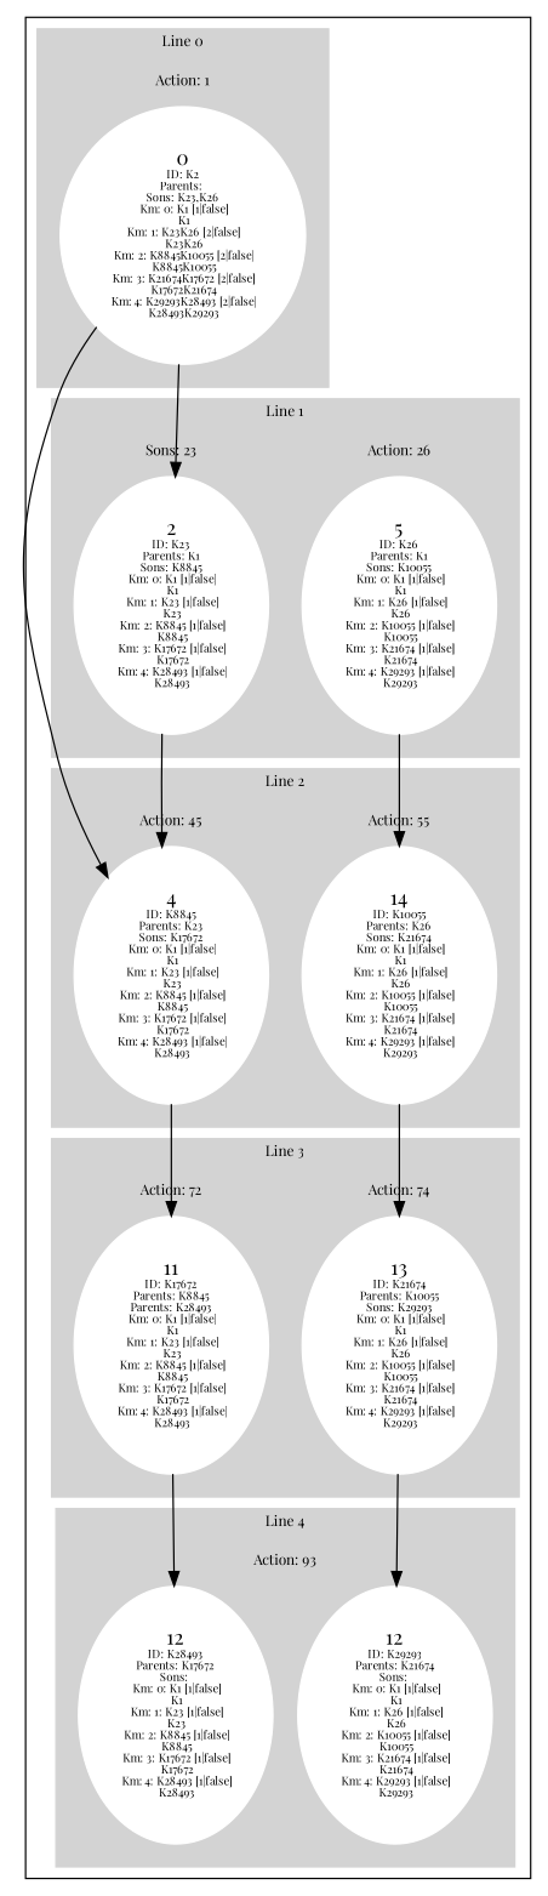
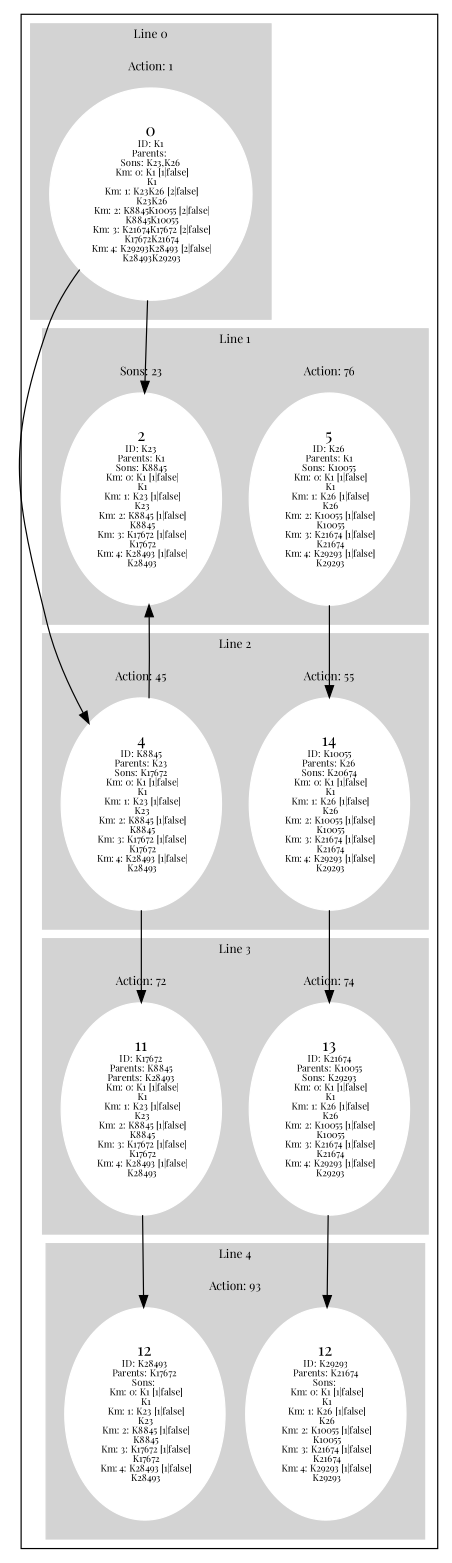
  digraph {
    fontname="Playfair Display"
    node [color=white fontname="Playfair Display" style=filled]
    edge [fontname="Playfair Display"]
-   n1 [label=<0<BR /><FONT POINT-SIZE="8">ID: K2</FONT><BR /><FONT POINT-SIZE="8">Parents: </FONT><BR /><FONT POINT-SIZE="8">Sons: K23,K26</FONT><BR /><FONT POINT-SIZE="8"> Km: 0: K1 [1|false]<BR /> K1</FONT><BR /><FONT POINT-SIZE="8"> Km: 1: K23K26 [2|false]<BR /> K23K26</FONT><BR /><FONT POINT-SIZE="8"> Km: 2: K8845K10055 [2|false]<BR /> K8845K10055</FONT><BR /><FONT POINT-SIZE="8"> Km: 3: K21674K17672 [2|false]<BR /> K17672K21674</FONT><BR /><FONT POINT-SIZE="8"> Km: 4: K29293K28493 [2|false]<BR /> K28493K29293</FONT>>]
+   n1 [label=<0<BR /><FONT POINT-SIZE="8">ID: K1</FONT><BR /><FONT POINT-SIZE="8">Parents: </FONT><BR /><FONT POINT-SIZE="8">Sons: K23,K26</FONT><BR /><FONT POINT-SIZE="8"> Km: 0: K1 [1|false]<BR /> K1</FONT><BR /><FONT POINT-SIZE="8"> Km: 1: K23K26 [2|false]<BR /> K23K26</FONT><BR /><FONT POINT-SIZE="8"> Km: 2: K8845K10055 [2|false]<BR /> K8845K10055</FONT><BR /><FONT POINT-SIZE="8"> Km: 3: K21674K17672 [2|false]<BR /> K17672K21674</FONT><BR /><FONT POINT-SIZE="8"> Km: 4: K29293K28493 [2|false]<BR /> K28493K29293</FONT>>]
    n2 [label=<12<BR /><FONT POINT-SIZE="8">ID: K29293</FONT><BR /><FONT POINT-SIZE="8">Parents: K21674</FONT><BR /><FONT POINT-SIZE="8">Sons: </FONT><BR /><FONT POINT-SIZE="8"> Km: 0: K1 [1|false]<BR /> K1</FONT><BR /><FONT POINT-SIZE="8"> Km: 1: K26 [1|false]<BR /> K26</FONT><BR /><FONT POINT-SIZE="8"> Km: 2: K10055 [1|false]<BR /> K10055</FONT><BR /><FONT POINT-SIZE="8"> Km: 3: K21674 [1|false]<BR /> K21674</FONT><BR /><FONT POINT-SIZE="8"> Km: 4: K29293 [1|false]<BR /> K29293</FONT>>]
    n3 [label=<12<BR /><FONT POINT-SIZE="8">ID: K28493</FONT><BR /><FONT POINT-SIZE="8">Parents: K17672</FONT><BR /><FONT POINT-SIZE="8">Sons: </FONT><BR /><FONT POINT-SIZE="8"> Km: 0: K1 [1|false]<BR /> K1</FONT><BR /><FONT POINT-SIZE="8"> Km: 1: K23 [1|false]<BR /> K23</FONT><BR /><FONT POINT-SIZE="8"> Km: 2: K8845 [1|false]<BR /> K8845</FONT><BR /><FONT POINT-SIZE="8"> Km: 3: K17672 [1|false]<BR /> K17672</FONT><BR /><FONT POINT-SIZE="8"> Km: 4: K28493 [1|false]<BR /> K28493</FONT>>]
    n4 [label=<4<BR /><FONT POINT-SIZE="8">ID: K8845</FONT><BR /><FONT POINT-SIZE="8">Parents: K23</FONT><BR /><FONT POINT-SIZE="8">Sons: K17672</FONT><BR /><FONT POINT-SIZE="8"> Km: 0: K1 [1|false]<BR /> K1</FONT><BR /><FONT POINT-SIZE="8"> Km: 1: K23 [1|false]<BR /> K23</FONT><BR /><FONT POINT-SIZE="8"> Km: 2: K8845 [1|false]<BR /> K8845</FONT><BR /><FONT POINT-SIZE="8"> Km: 3: K17672 [1|false]<BR /> K17672</FONT><BR /><FONT POINT-SIZE="8"> Km: 4: K28493 [1|false]<BR /> K28493</FONT>>]
-   n5 [label=<14<BR /><FONT POINT-SIZE="8">ID: K10055</FONT><BR /><FONT POINT-SIZE="8">Parents: K26</FONT><BR /><FONT POINT-SIZE="8">Sons: K21674</FONT><BR /><FONT POINT-SIZE="8"> Km: 0: K1 [1|false]<BR /> K1</FONT><BR /><FONT POINT-SIZE="8"> Km: 1: K26 [1|false]<BR /> K26</FONT><BR /><FONT POINT-SIZE="8"> Km: 2: K10055 [1|false]<BR /> K10055</FONT><BR /><FONT POINT-SIZE="8"> Km: 3: K21674 [1|false]<BR /> K21674</FONT><BR /><FONT POINT-SIZE="8"> Km: 4: K29293 [1|false]<BR /> K29293</FONT>>]
+   n5 [label=<14<BR /><FONT POINT-SIZE="8">ID: K10055</FONT><BR /><FONT POINT-SIZE="8">Parents: K26</FONT><BR /><FONT POINT-SIZE="8">Sons: K20674</FONT><BR /><FONT POINT-SIZE="8"> Km: 0: K1 [1|false]<BR /> K1</FONT><BR /><FONT POINT-SIZE="8"> Km: 1: K26 [1|false]<BR /> K26</FONT><BR /><FONT POINT-SIZE="8"> Km: 2: K10055 [1|false]<BR /> K10055</FONT><BR /><FONT POINT-SIZE="8"> Km: 3: K21674 [1|false]<BR /> K21674</FONT><BR /><FONT POINT-SIZE="8"> Km: 4: K29293 [1|false]<BR /> K29293</FONT>>]
    n6 [label=<13<BR /><FONT POINT-SIZE="8">ID: K21674</FONT><BR /><FONT POINT-SIZE="8">Parents: K10055</FONT><BR /><FONT POINT-SIZE="8">Sons: K29293</FONT><BR /><FONT POINT-SIZE="8"> Km: 0: K1 [1|false]<BR /> K1</FONT><BR /><FONT POINT-SIZE="8"> Km: 1: K26 [1|false]<BR /> K26</FONT><BR /><FONT POINT-SIZE="8"> Km: 2: K10055 [1|false]<BR /> K10055</FONT><BR /><FONT POINT-SIZE="8"> Km: 3: K21674 [1|false]<BR /> K21674</FONT><BR /><FONT POINT-SIZE="8"> Km: 4: K29293 [1|false]<BR /> K29293</FONT>>]
    n7 [label=<11<BR /><FONT POINT-SIZE="8">ID: K17672</FONT><BR /><FONT POINT-SIZE="8">Parents: K8845</FONT><BR /><FONT POINT-SIZE="8">Parents: K28493</FONT><BR /><FONT POINT-SIZE="8"> Km: 0: K1 [1|false]<BR /> K1</FONT><BR /><FONT POINT-SIZE="8"> Km: 1: K23 [1|false]<BR /> K23</FONT><BR /><FONT POINT-SIZE="8"> Km: 2: K8845 [1|false]<BR /> K8845</FONT><BR /><FONT POINT-SIZE="8"> Km: 3: K17672 [1|false]<BR /> K17672</FONT><BR /><FONT POINT-SIZE="8"> Km: 4: K28493 [1|false]<BR /> K28493</FONT>>]
    n8 [label=<2<BR /><FONT POINT-SIZE="8">ID: K23</FONT><BR /><FONT POINT-SIZE="8">Parents: K1</FONT><BR /><FONT POINT-SIZE="8">Sons: K8845</FONT><BR /><FONT POINT-SIZE="8"> Km: 0: K1 [1|false]<BR /> K1</FONT><BR /><FONT POINT-SIZE="8"> Km: 1: K23 [1|false]<BR /> K23</FONT><BR /><FONT POINT-SIZE="8"> Km: 2: K8845 [1|false]<BR /> K8845</FONT><BR /><FONT POINT-SIZE="8"> Km: 3: K17672 [1|false]<BR /> K17672</FONT><BR /><FONT POINT-SIZE="8"> Km: 4: K28493 [1|false]<BR /> K28493</FONT>>]
    n9 [label=<5<BR /><FONT POINT-SIZE="8">ID: K26</FONT><BR /><FONT POINT-SIZE="8">Parents: K1</FONT><BR /><FONT POINT-SIZE="8">Sons: K10055</FONT><BR /><FONT POINT-SIZE="8"> Km: 0: K1 [1|false]<BR /> K1</FONT><BR /><FONT POINT-SIZE="8"> Km: 1: K26 [1|false]<BR /> K26</FONT><BR /><FONT POINT-SIZE="8"> Km: 2: K10055 [1|false]<BR /> K10055</FONT><BR /><FONT POINT-SIZE="8"> Km: 3: K21674 [1|false]<BR /> K21674</FONT><BR /><FONT POINT-SIZE="8"> Km: 4: K29293 [1|false]<BR /> K29293</FONT>>]
    subgraph cluster_1 {
      subgraph cluster_2 {
        color=lightgrey
        fontsize=10
        label="Line 0"
        style=filled
        subgraph cluster_3 {
          color=lightgrey
          fontsize=10
          label="Action: 1"
          style=filled
          n1
        }
      }
      subgraph cluster_4 {
        color=lightgrey
        fontsize=10
        label="Line 4"
        style=filled
        subgraph cluster_5 {
          color=lightgrey
          fontsize=10
          label="Action: 93"
          style=filled
          n2
          n3
        }
      }
      subgraph cluster_6 {
        color=lightgrey
        fontsize=10
        label="Line 2"
        style=filled
        subgraph cluster_7 {
          color=lightgrey
          fontsize=10
          label="Action: 45"
          style=filled
          n4
        }
        subgraph cluster_8 {
          color=lightgrey
          fontsize=10
          label="Action: 55"
          style=filled
          n5
        }
      }
      subgraph cluster_9 {
        color=lightgrey
        fontsize=10
        label="Line 3"
        style=filled
        subgraph cluster_10 {
          color=lightgrey
          fontsize=10
          label="Action: 74"
          style=filled
          n6
        }
        subgraph cluster_11 {
          color=lightgrey
          fontsize=10
          label="Action: 72"
          style=filled
          n7
        }
      }
      subgraph cluster_12 {
        color=lightgrey
        fontsize=10
        label="Line 1"
        style=filled
        subgraph cluster_13 {
          color=lightgrey
          fontsize=10
          label="Sons: 23"
          style=filled
          n8
        }
        subgraph cluster_14 {
          color=lightgrey
          fontsize=10
-         label="Action: 26"
+         label="Action: 76"
          style=filled
          n9
        }
      }
    }
    n1 -> n4
    n1 -> n8
    n4 -> n7
    n5 -> n6
    n6 -> n2
    n7 -> n3
-   n8 -> n4
+   n4 -> n8
    n9 -> n5
  }
